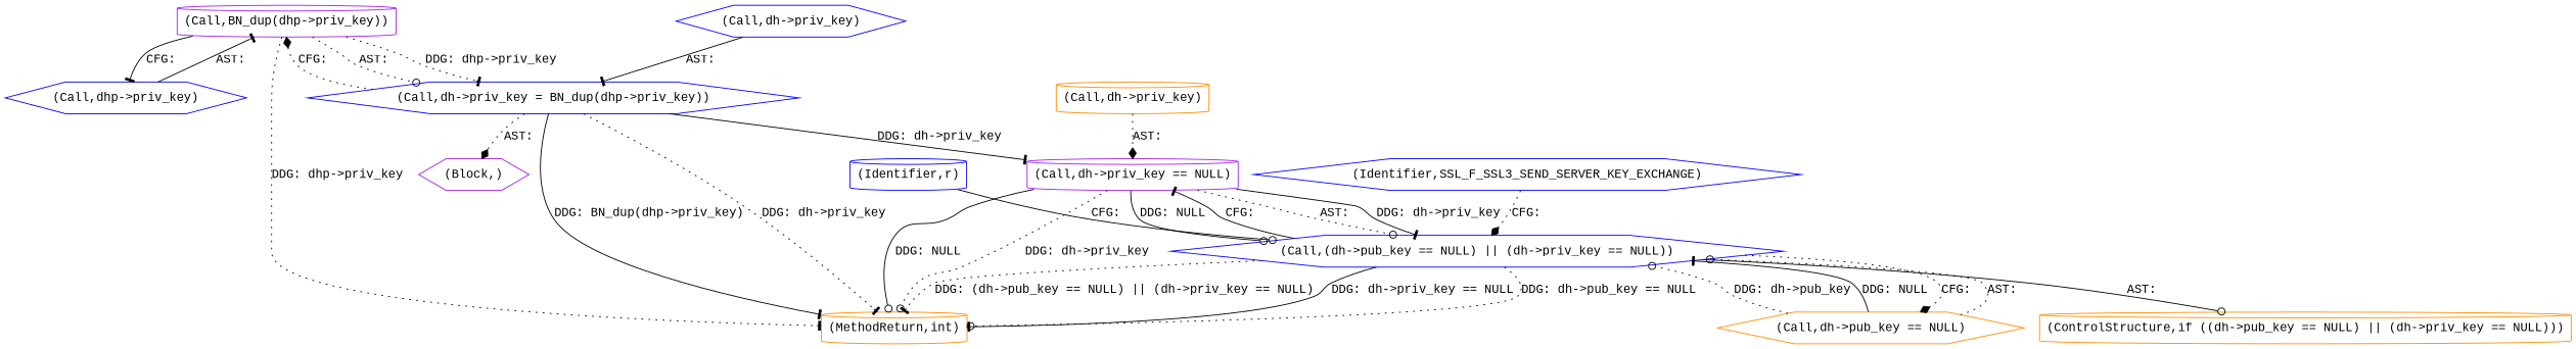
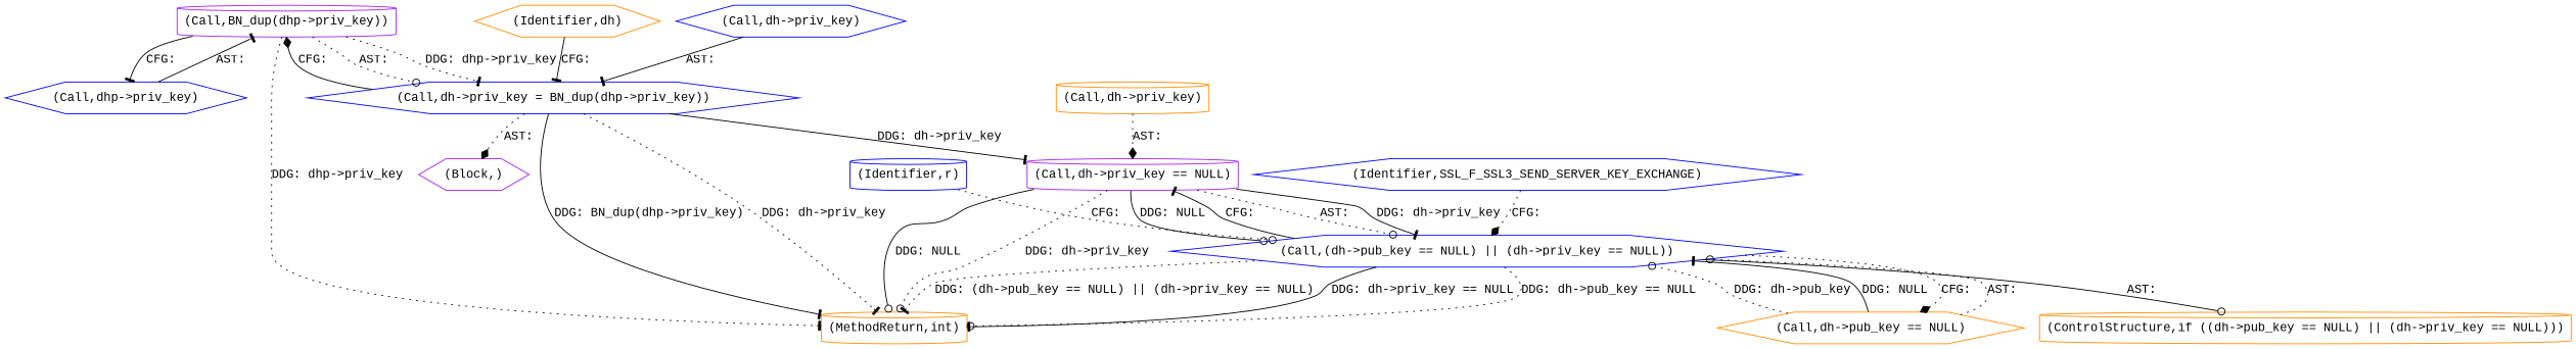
  digraph {
    fontname="Liberation Mono"
    node [color=blue fontname="Liberation Mono" shape=hexagon]
    edge [arrowhead=tee fontname="Liberation Mono" style=dotted]
    n1 [color=purple label="(Call,BN_dup(dhp->priv_key))" shape=cylinder]
    n2 [label="(Call,dh->priv_key = BN_dup(dhp->priv_key))"]
    n3 [label="(Call,dhp->priv_key)"]
    n4 [color=darkorange label="(MethodReturn,int)" shape=cylinder]
    n5 [color=purple label="(Call,dh->priv_key == NULL)" shape=cylinder]
    n6 [color=purple label="(Block,)"]
    n7 [label="(Call,(dh->pub_key == NULL) || (dh->priv_key == NULL))"]
    n8 [color=darkorange label="(Call,dh->pub_key == NULL)"]
    n9 [color=darkorange label="(ControlStructure,if ((dh->pub_key == NULL) || (dh->priv_key == NULL)))" shape=cylinder]
+   n10 [color=darkorange label="(Identifier,dh)"]
    n11 [color=darkorange label="(Call,dh->priv_key)" shape=cylinder]
    n12 [label="(Identifier,SSL_F_SSL3_SEND_SERVER_KEY_EXCHANGE)"]
    n13 [label="(Identifier,r)" shape=cylinder]
    n14 [label="(Call,dh->priv_key)"]
    n1 -> n2 [arrowhead=odot label="AST: "]
    n1 -> n2 [label="DDG: dhp->priv_key"]
    n1 -> n3 [label="CFG: " style=solid]
    n1 -> n4 [label="DDG: dhp->priv_key"]
-   n2 -> n1 [arrowhead=diamond label="CFG: "]
+   n2 -> n1 [arrowhead=diamond label="CFG: " style=solid]
    n2 -> n4 [label="DDG: BN_dup(dhp->priv_key)" style=solid]
    n2 -> n4 [label="DDG: dh->priv_key"]
    n2 -> n5 [label="DDG: dh->priv_key" style=solid]
    n2 -> n6 [arrowhead=diamond label="AST: "]
    n3 -> n1 [label="AST: " style=solid]
    n5 -> n4 [arrowhead=odot label="DDG: NULL" style=solid]
    n5 -> n4 [arrowhead=odot label="DDG: dh->priv_key"]
    n5 -> n7 [arrowhead=odot label="AST: "]
    n5 -> n7 [label="DDG: dh->priv_key" style=solid]
    n5 -> n7 [arrowhead=odot label="DDG: NULL" style=solid]
    n7 -> n4 [arrowhead=odot label="DDG: dh->pub_key == NULL"]
    n7 -> n4 [label="DDG: (dh->pub_key == NULL) || (dh->priv_key == NULL)"]
    n7 -> n4 [label="DDG: dh->priv_key == NULL" style=solid]
    n7 -> n5 [label="CFG: " style=solid]
    n7 -> n8 [arrowhead=diamond label="CFG: "]
    n7 -> n9 [arrowhead=odot label="AST: " style=solid]
    n8 -> n7 [arrowhead=odot label="AST: "]
    n8 -> n7 [arrowhead=odot label="DDG: dh->pub_key"]
    n8 -> n7 [label="DDG: NULL" style=solid]
+   n10 -> n2 [label="CFG: " style=solid]
    n11 -> n5 [arrowhead=diamond label="AST: "]
    n12 -> n7 [arrowhead=diamond label="CFG: "]
-   n13 -> n7 [arrowhead=odot label="CFG: " style=solid]
+   n13 -> n7 [arrowhead=odot label="CFG: "]
    n14 -> n2 [label="AST: " style=solid]
  }
